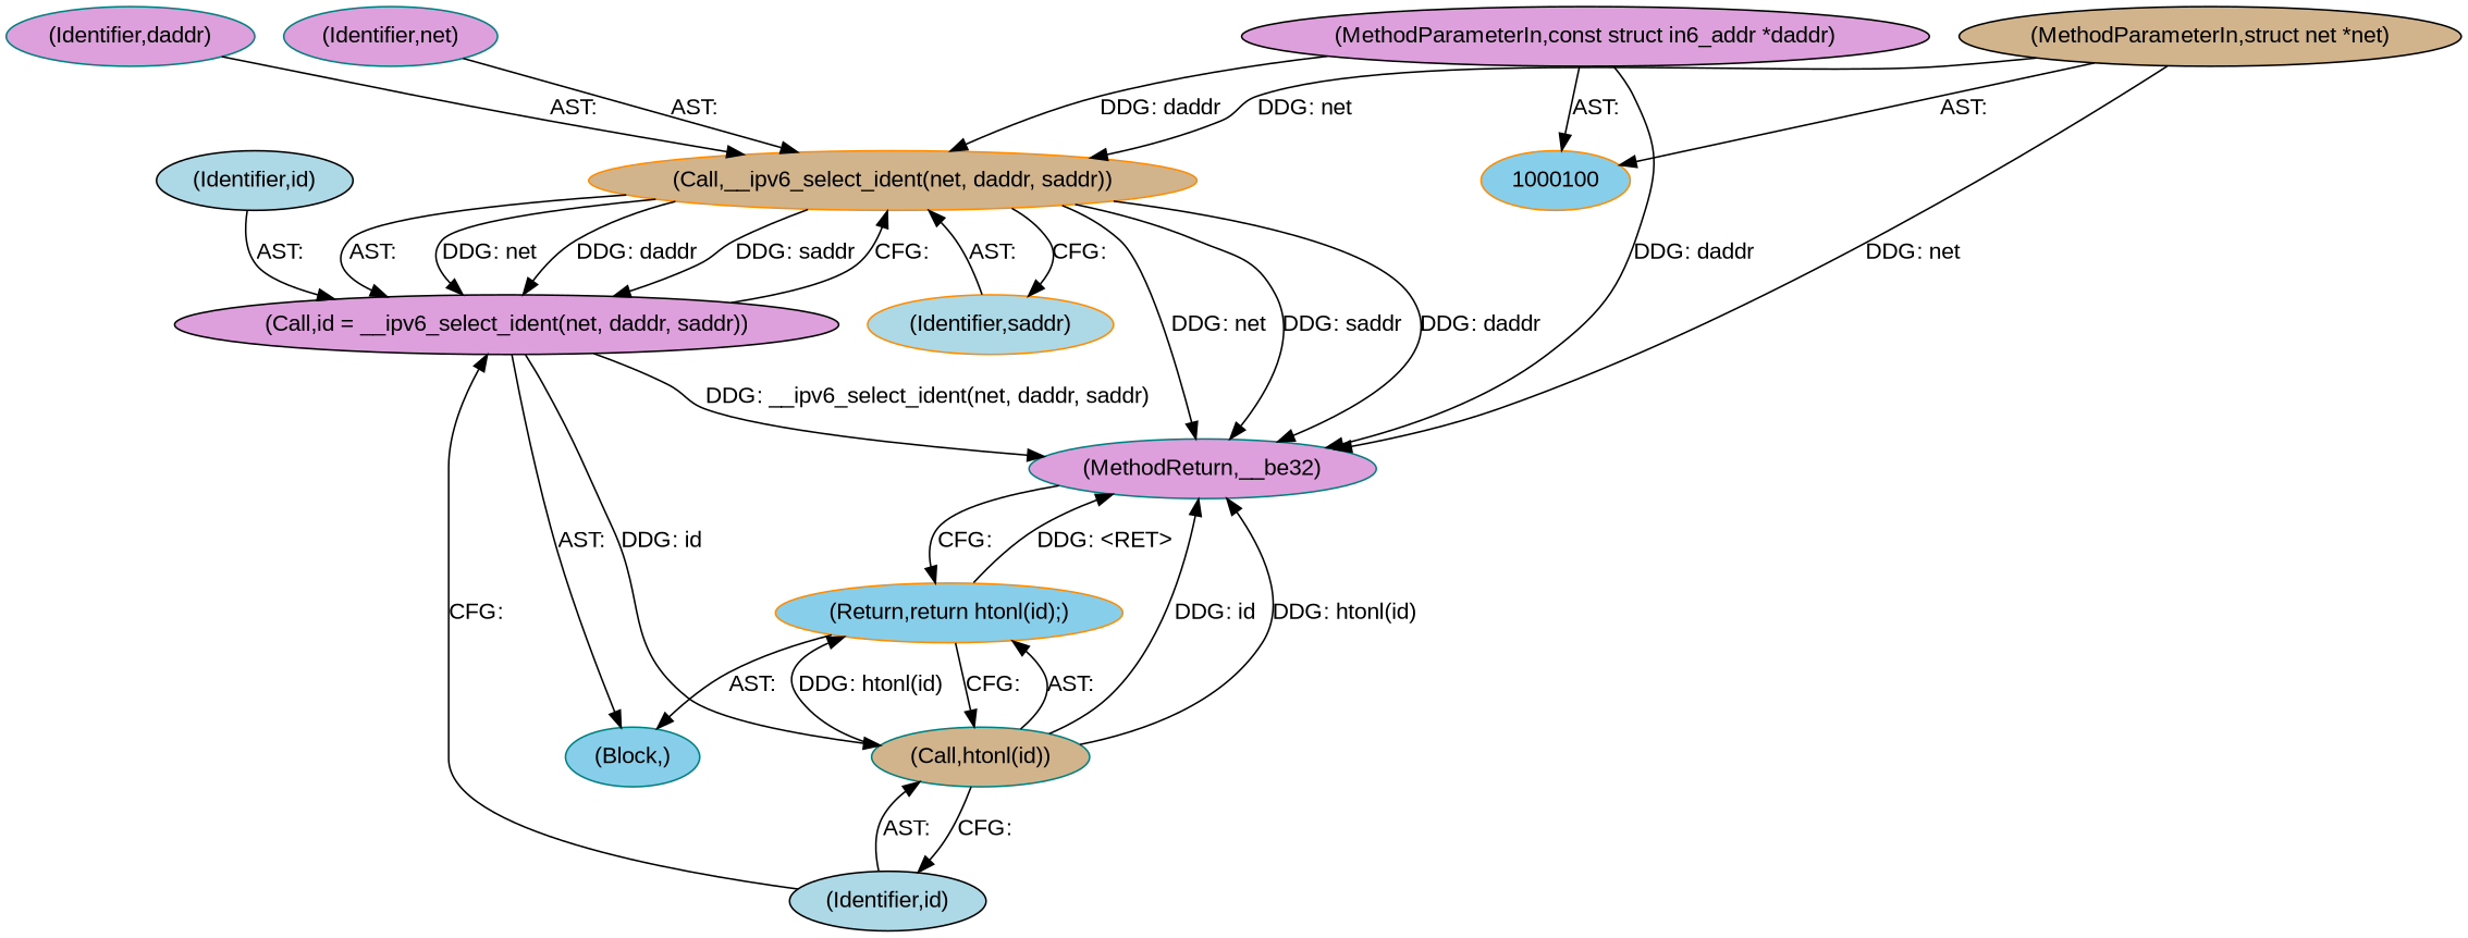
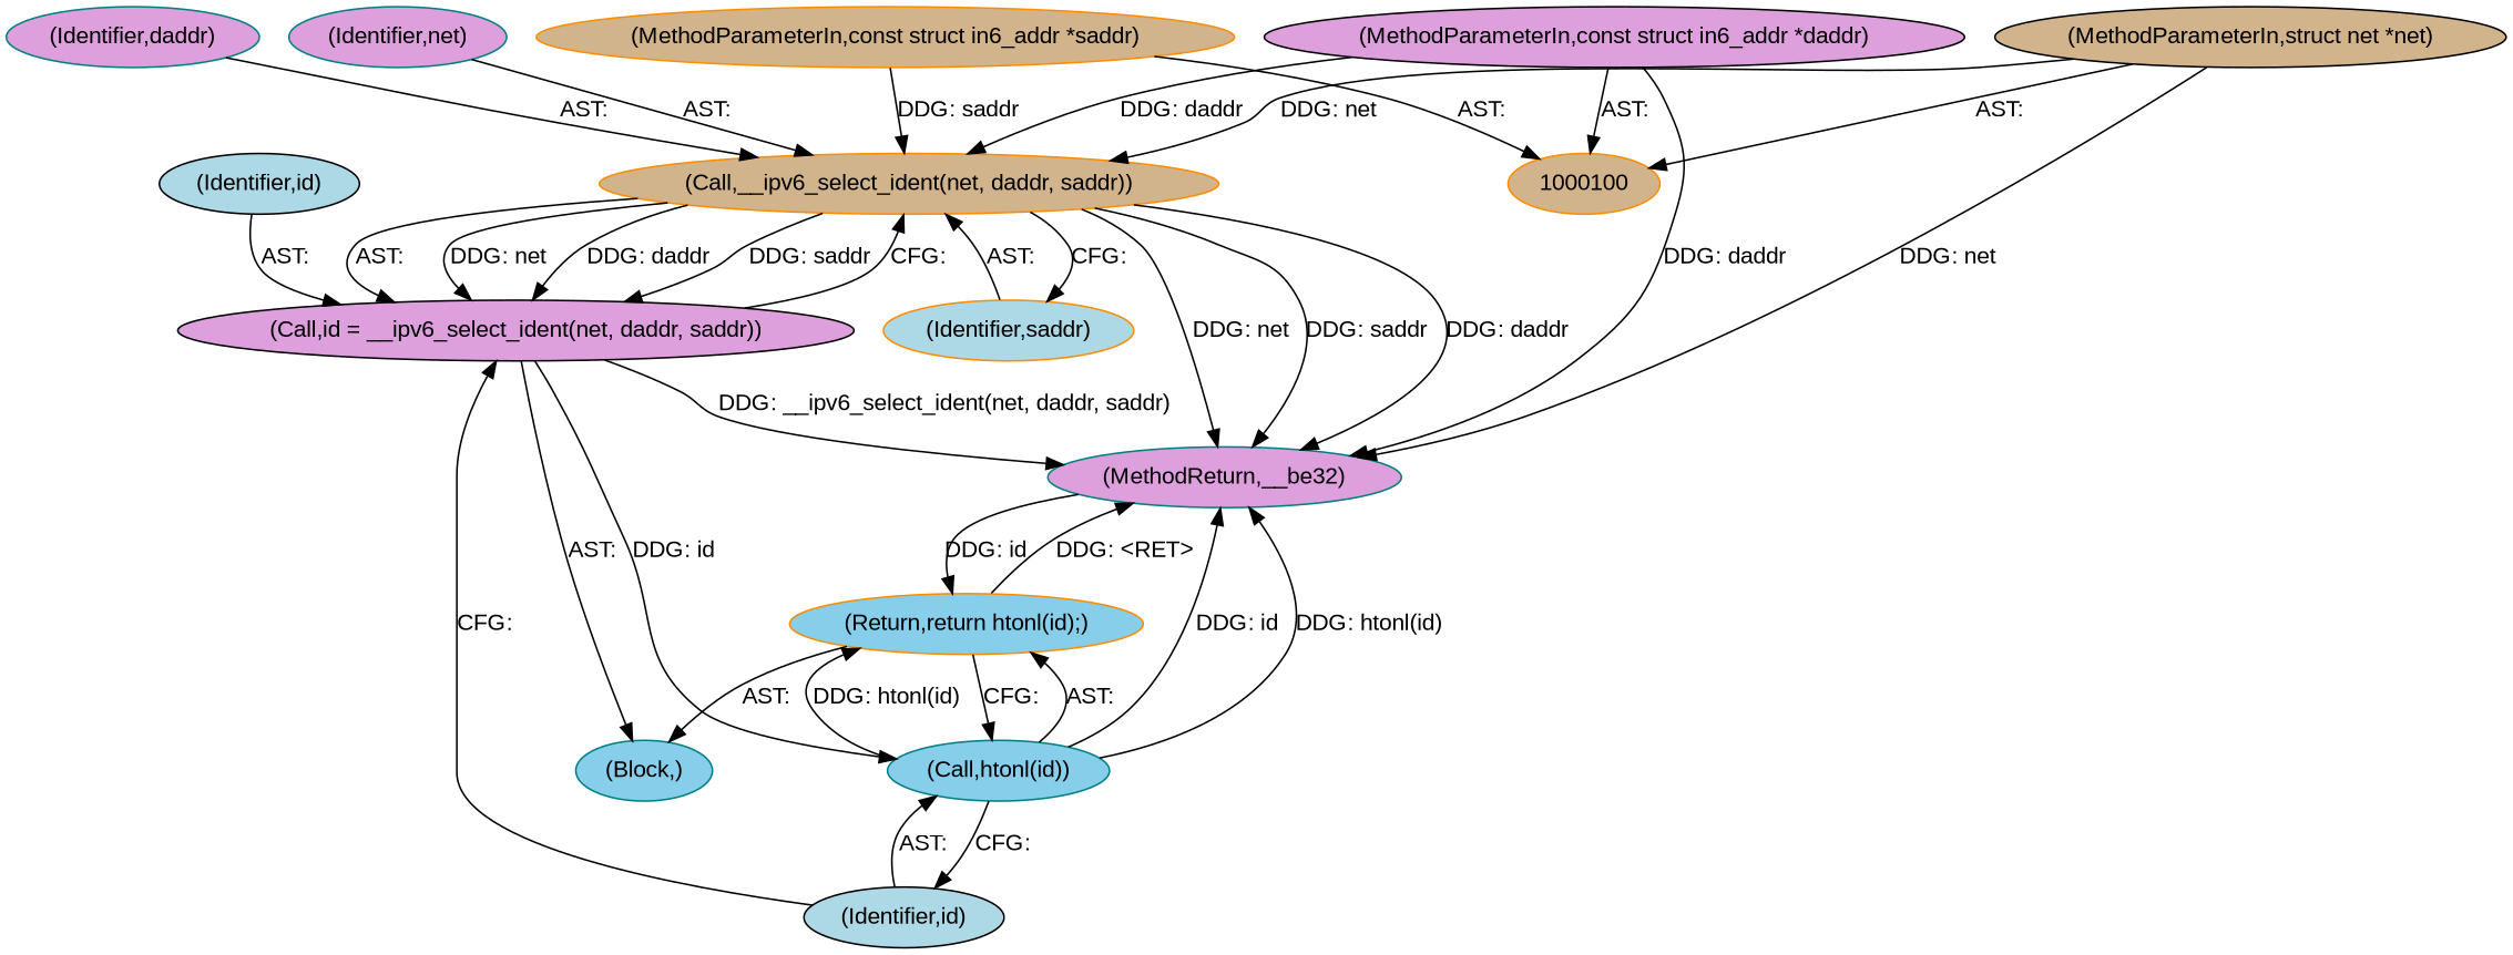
  digraph {
    fontname="Liberation Sans"
    node [color=darkorange fillcolor=plum fontname="Liberation Sans" style=filled]
    edge [fontname="Liberation Sans"]
    n1 [fillcolor=tan label="(Call,__ipv6_select_ident(net, daddr, saddr))"]
    n2 [color=black label="(Call,id = __ipv6_select_ident(net, daddr, saddr))"]
    n3 [color=teal label="(MethodReturn,__be32)"]
    n4 [fillcolor=lightblue label="(Identifier,saddr)"]
-   n5 [color=teal fillcolor=tan label="(Call,htonl(id))"]
+   n5 [color=teal fillcolor=skyblue label="(Call,htonl(id))"]
    n6 [color=teal fillcolor=skyblue label="(Block,)"]
    n7 [fillcolor=skyblue label="(Return,return htonl(id);)"]
    n8 [color=black fillcolor=tan label="(MethodParameterIn,struct net *net)"]
-   1000100 [fillcolor=skyblue]
+   1000100 [fillcolor=tan]
    n10 [color=black label="(MethodParameterIn,const struct in6_addr *daddr)"]
+   n11 [fillcolor=tan label="(MethodParameterIn,const struct in6_addr *saddr)"]
    n12 [color=black fillcolor=lightblue label="(Identifier,id)"]
    n13 [color=teal label="(Identifier,net)"]
    n14 [color=black fillcolor=lightblue label="(Identifier,id)"]
    n15 [color=teal label="(Identifier,daddr)"]
    n1 -> n2 [label="AST: "]
    n1 -> n2 [label="DDG: net"]
    n1 -> n2 [label="DDG: daddr"]
    n1 -> n2 [label="DDG: saddr"]
    n1 -> n3 [label="DDG: saddr"]
    n1 -> n3 [label="DDG: daddr"]
    n1 -> n3 [label="DDG: net"]
    n1 -> n4 [label="CFG: "]
    n2 -> n1 [label="CFG: "]
    n2 -> n3 [label="DDG: __ipv6_select_ident(net, daddr, saddr)"]
    n2 -> n5 [label="DDG: id"]
    n2 -> n6 [label="AST: "]
-   n3 -> n7 [label="CFG: "]
+   n3 -> n7 [label="DDG: id"]
    n4 -> n1 [label="AST: "]
    n5 -> n3 [label="DDG: id"]
    n5 -> n3 [label="DDG: htonl(id)"]
    n5 -> n7 [label="AST: "]
    n5 -> n7 [label="DDG: htonl(id)"]
    n5 -> n12 [label="CFG: "]
    n7 -> n3 [label="DDG: <RET>"]
    n7 -> n5 [label="CFG: "]
    n7 -> n6 [label="AST: "]
    n8 -> n1 [label="DDG: net"]
    n8 -> n3 [label="DDG: net"]
    n8 -> 1000100 [label="AST: "]
    n10 -> n1 [label="DDG: daddr"]
    n10 -> n3 [label="DDG: daddr"]
    n10 -> 1000100 [label="AST: "]
+   n11 -> n1 [label="DDG: saddr"]
+   n11 -> 1000100 [label="AST: "]
    n12 -> n2 [label="CFG: "]
    n12 -> n5 [label="AST: "]
    n13 -> n1 [label="AST: "]
    n14 -> n2 [label="AST: "]
    n15 -> n1 [label="AST: "]
  }
